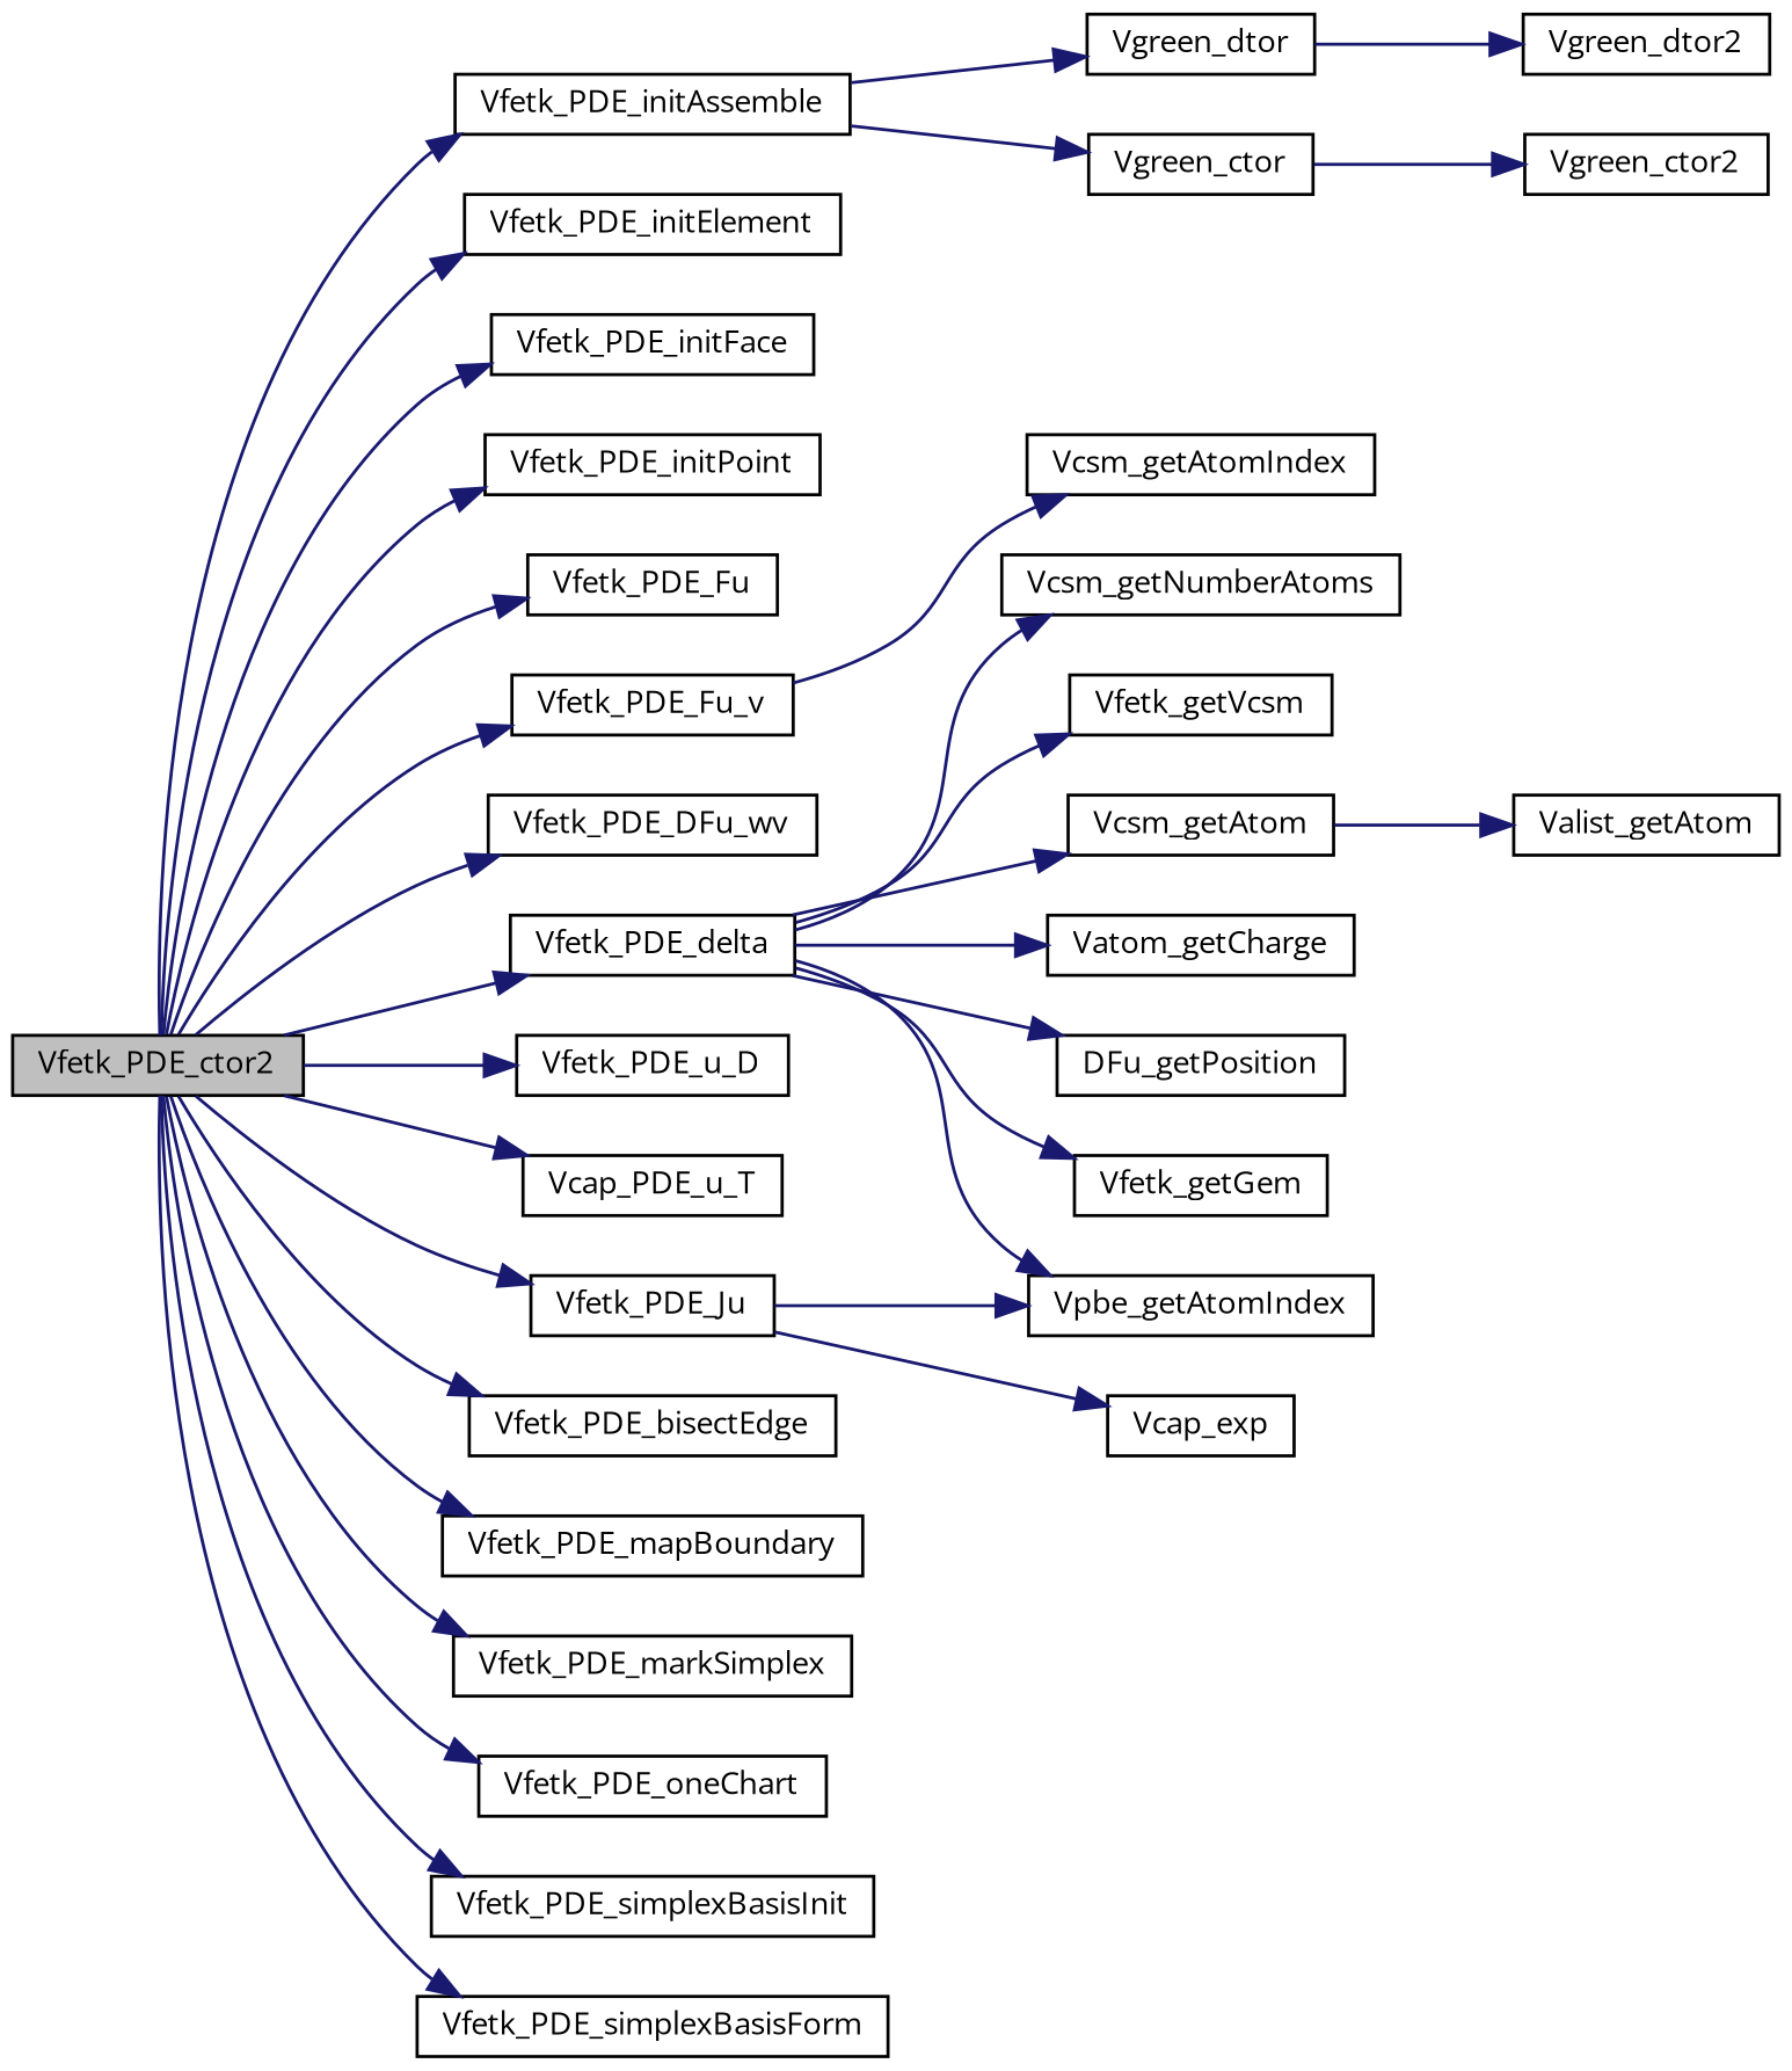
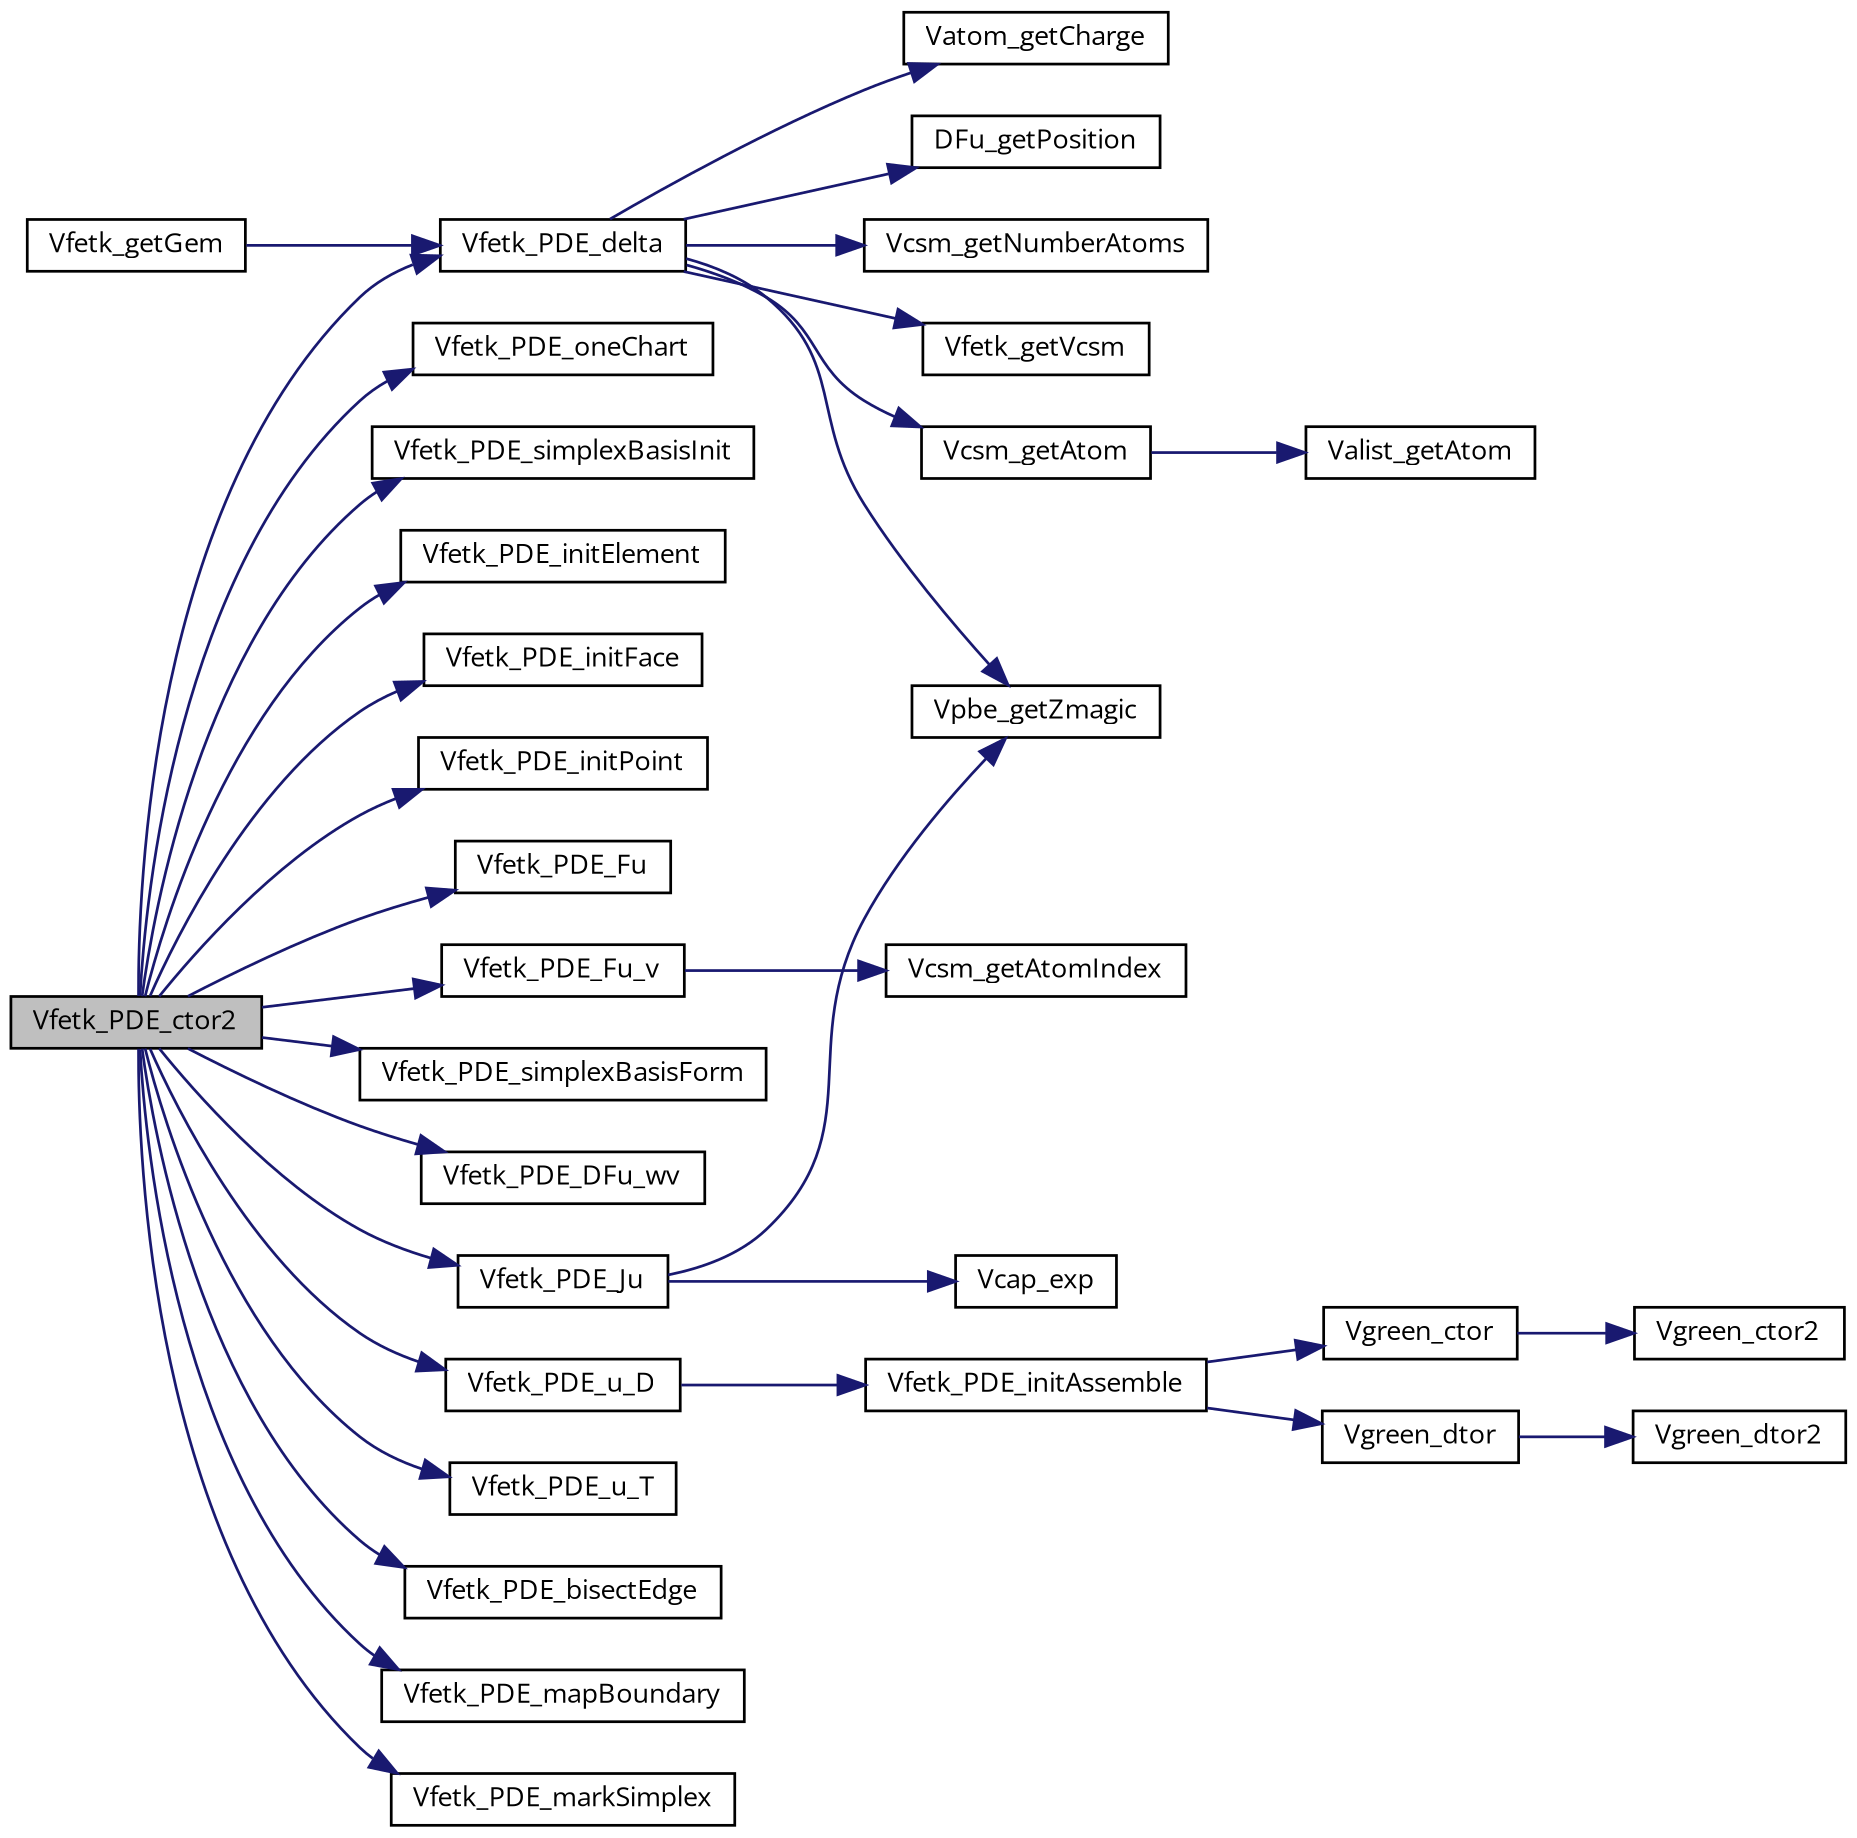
  digraph {
    fontname="Open Sans"
    rankdir=LR
    node [color=black fillcolor=white fontname="Open Sans" fontsize=10 shape=record style=filled]
    edge [color=midnightblue fontname="Open Sans" fontsize=10 labelfontname=FreeSans labelfontsize=10 style=solid]
    n1 [fillcolor=grey75 fontcolor=black height=0.2 label=Vfetk_PDE_ctor2 width=0.4]
    n2 [height=0.2 label=Vfetk_PDE_initAssemble width=0.4]
    n3 [height=0.2 label=Vfetk_PDE_initElement width=0.4]
    n4 [height=0.2 label=Vfetk_PDE_initFace width=0.4]
    n5 [height=0.2 label=Vfetk_PDE_initPoint width=0.4]
    n6 [height=0.2 label=Vfetk_PDE_Fu width=0.4]
    n7 [height=0.2 label=Vfetk_PDE_Fu_v width=0.4]
    n8 [height=0.2 label=Vfetk_PDE_DFu_wv width=0.4]
    n9 [height=0.2 label=Vfetk_PDE_delta width=0.4]
    n10 [height=0.2 label=Vfetk_PDE_u_D width=0.4]
-   n11 [height=0.2 label=Vcap_PDE_u_T width=0.4]
+   n11 [height=0.2 label=Vfetk_PDE_u_T width=0.4]
    n12 [height=0.2 label=Vfetk_PDE_Ju width=0.4]
    n13 [height=0.2 label=Vfetk_PDE_bisectEdge width=0.4]
    n14 [height=0.2 label=Vfetk_PDE_mapBoundary width=0.4]
    n15 [height=0.2 label=Vfetk_PDE_markSimplex width=0.4]
    n16 [height=0.2 label=Vfetk_PDE_oneChart width=0.4]
    n17 [height=0.2 label=Vfetk_PDE_simplexBasisInit width=0.4]
    n18 [height=0.2 label=Vfetk_PDE_simplexBasisForm width=0.4]
    n19 [height=0.2 label=Vgreen_dtor width=0.4]
    n20 [height=0.2 label=Vgreen_ctor width=0.4]
    n21 [height=0.2 label=Vcsm_getAtomIndex width=0.4]
    n22 [height=0.2 label=Vcsm_getNumberAtoms width=0.4]
    n23 [height=0.2 label=Vfetk_getVcsm width=0.4]
    n24 [height=0.2 label=Vcsm_getAtom width=0.4]
    n25 [height=0.2 label=Vatom_getCharge width=0.4]
    n26 [height=0.2 label=DFu_getPosition width=0.4]
    n27 [height=0.2 label=Vfetk_getGem width=0.4]
-   n28 [height=0.2 label=Vpbe_getAtomIndex width=0.4]
+   n28 [height=0.2 label=Vpbe_getZmagic width=0.4]
    n29 [height=0.2 label=Vcap_exp width=0.4]
    n30 [height=0.2 label=Vgreen_dtor2 width=0.4]
    n31 [height=0.2 label=Vgreen_ctor2 width=0.4]
    n32 [height=0.2 label=Valist_getAtom width=0.4]
-   n1 -> n2
+   n10 -> n2
    n1 -> n3
    n1 -> n4
    n1 -> n5
    n1 -> n6
    n1 -> n7
    n1 -> n8
    n1 -> n9
    n1 -> n10
    n1 -> n11
    n1 -> n12
    n1 -> n13
    n1 -> n14
    n1 -> n15
    n1 -> n16
    n1 -> n17
    n1 -> n18
    n2 -> n19
    n2 -> n20
    n7 -> n21
    n9 -> n22
    n9 -> n23
    n9 -> n24
    n9 -> n25
    n9 -> n26
-   n9 -> n27
+   n27 -> n9
    n9 -> n28
    n12 -> n28
    n12 -> n29
    n19 -> n30
    n20 -> n31
    n24 -> n32
  }
